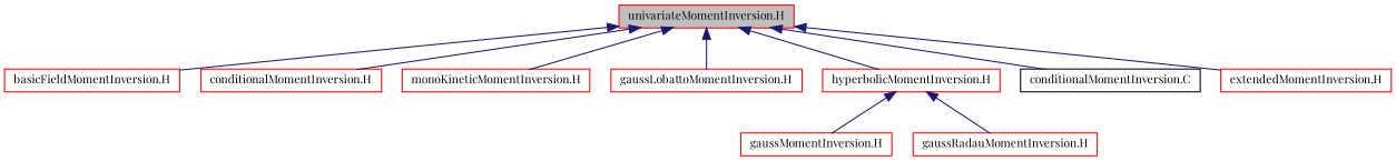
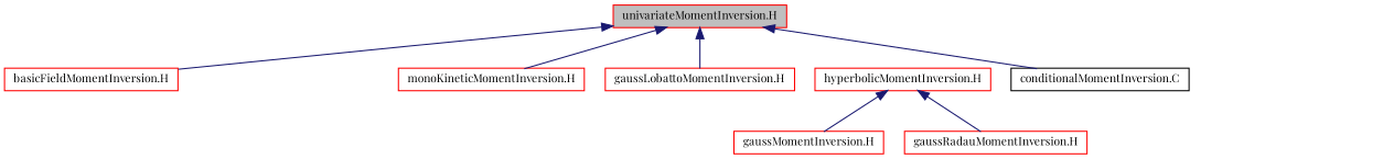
  digraph {
    fontname="Playfair Display"
    node [color=red fontname="Playfair Display" fontsize=10 shape=record]
    edge [color=midnightblue dir=back fontname="Playfair Display" fontsize=10 labelfontname=Helvetica labelfontsize=10 style=solid]
    n1 [fillcolor=grey75 fontcolor=black height=0.2 label="univariateMomentInversion.H" style=filled width=0.4]
    n2 [height=0.2 label="basicFieldMomentInversion.H" width=0.4]
-   n3 [height=0.2 label="conditionalMomentInversion.H" width=0.4]
    n4 [height=0.2 label="monoKineticMomentInversion.H" width=0.4]
    n5 [height=0.2 label="gaussLobattoMomentInversion.H" width=0.4]
    n6 [height=0.2 label="hyperbolicMomentInversion.H" width=0.4]
    n7 [color=black height=0.2 label="conditionalMomentInversion.C" width=0.4]
-   n8 [height=0.2 label="extendedMomentInversion.H" width=0.4]
    n9 [height=0.2 label="gaussMomentInversion.H" width=0.4]
    n10 [height=0.2 label="gaussRadauMomentInversion.H" width=0.4]
    n1 -> n2
-   n1 -> n3
    n1 -> n4
    n1 -> n5
-   n1 -> n6
    n1 -> n7
-   n1 -> n8
    n6 -> n9
    n6 -> n10
  }
